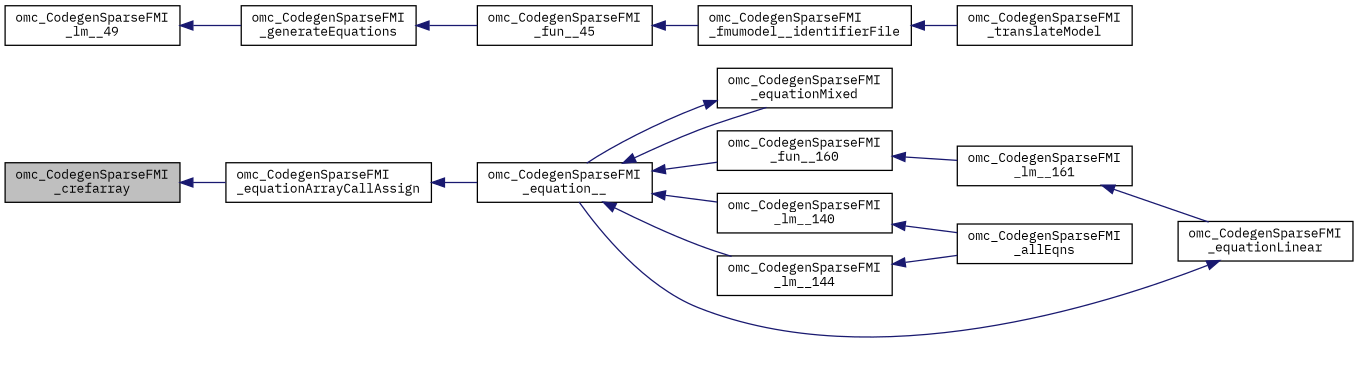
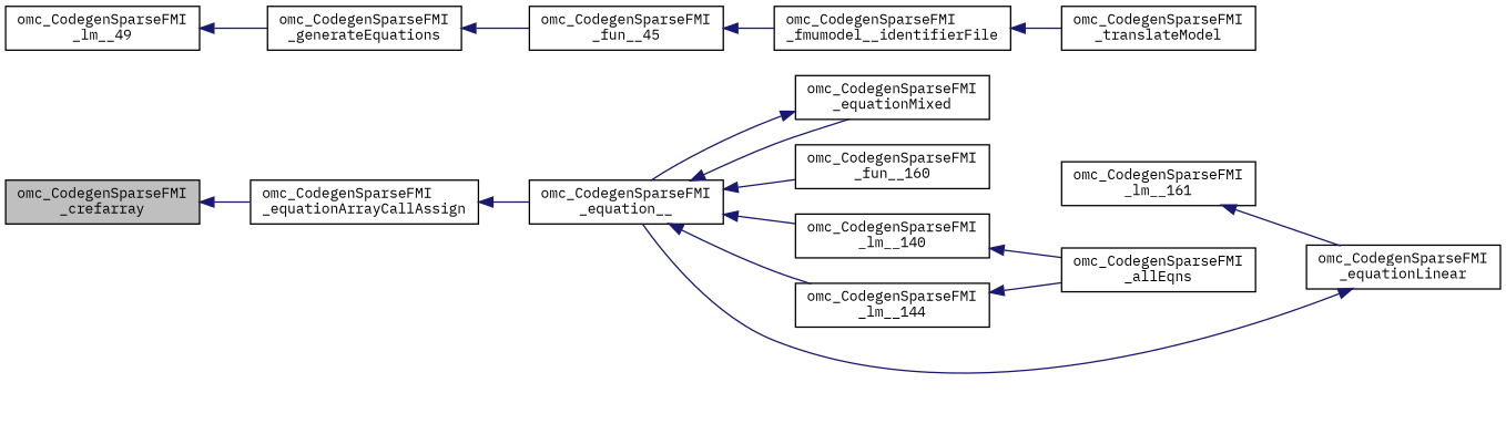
  digraph {
    fontname="IBM Plex Mono"
    rankdir=LR
    node [color=black fillcolor=white fontname="IBM Plex Mono" fontsize=10 shape=record style=filled]
    edge [color=midnightblue dir=back fontname="IBM Plex Mono" fontsize=10 labelfontname=Helvetica labelfontsize=10 style=solid]
    n1 [fillcolor=grey75 fontcolor=black height=0.2 label="omc_CodegenSparseFMI\l_crefarray" width=0.4]
    n2 [height=0.2 label="omc_CodegenSparseFMI\l_equationArrayCallAssign" width=0.4]
    n3 [height=0.2 label="omc_CodegenSparseFMI\l_equation__" width=0.4]
    n4 [height=0.2 label="omc_CodegenSparseFMI\l_equationMixed" width=0.4]
    n5 [height=0.2 label="omc_CodegenSparseFMI\l_fun__160" width=0.4]
    n6 [height=0.2 label="omc_CodegenSparseFMI\l_lm__140" width=0.4]
    n7 [height=0.2 label="omc_CodegenSparseFMI\l_lm__144" width=0.4]
    n8 [height=0.2 label="omc_CodegenSparseFMI\l_lm__161" width=0.4]
    n9 [height=0.2 label="omc_CodegenSparseFMI\l_allEqns" width=0.4]
    n10 [height=0.2 label="omc_CodegenSparseFMI\l_equationLinear" width=0.4]
    n11 [height=0.2 label="omc_CodegenSparseFMI\l_lm__49" width=0.4]
    n12 [height=0.2 label="omc_CodegenSparseFMI\l_generateEquations" width=0.4]
    n13 [height=0.2 label="omc_CodegenSparseFMI\l_fun__45" width=0.4]
    n14 [height=0.2 label="omc_CodegenSparseFMI\l_fmumodel__identifierFile" width=0.4]
    n15 [height=0.2 label="omc_CodegenSparseFMI\l_translateModel" width=0.4]
    n1 -> n2
    n2 -> n3
    n3 -> n4
    n3 -> n5
    n3 -> n6
    n3 -> n7
    n4 -> n3
-   n5 -> n8
    n6 -> n9
    n7 -> n9
    n8 -> n10
    n10 -> n3
    n11 -> n12
    n12 -> n13
    n13 -> n14
    n14 -> n15
  }
